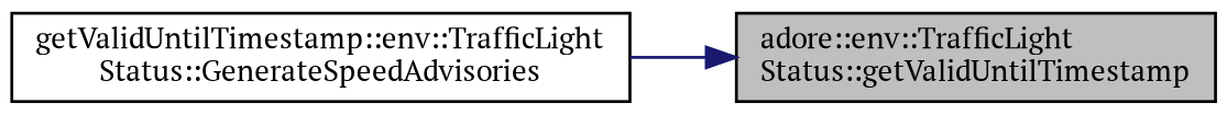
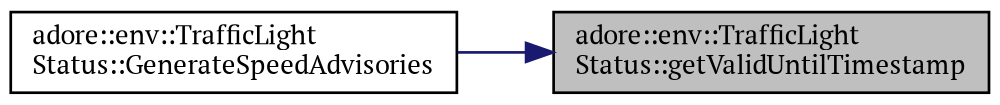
  digraph {
    rankdir=RL
    fontname="PT Serif"
    node [color=black fontname="PT Serif" fontsize=10 shape=record style=filled]
    n1 [fillcolor=grey75 fontcolor=black height=0.2 label="adore::env::TrafficLight\lStatus::getValidUntilTimestamp" width=0.4]
-   n2 [fillcolor=white height=0.2 label="getValidUntilTimestamp::env::TrafficLight\lStatus::GenerateSpeedAdvisories" width=0.4]
+   n2 [fillcolor=white height=0.2 label="adore::env::TrafficLight\lStatus::GenerateSpeedAdvisories" width=0.4]
    n1 -> n2 [color=midnightblue dir=back fontname="PT Serif" fontsize=10 labelfontname=Helvetica labelfontsize=10 style=solid]
  }
